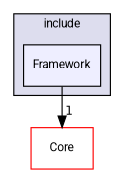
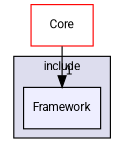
  digraph {
    compound=true
    fontname=Roboto
    node [fontname=Roboto fontsize=10 shape=box]
    n1 [fillcolor="#eeeeff" label=Framework pencolor=black style=filled]
    n2 [color=red label=Core]
    subgraph cluster_1 {
      bgcolor="#ddddee"
      fontsize=10
      label=include
      pencolor=black
      n1
    }
-   n1 -> n2 [headlabel=1 labeldistance=1.5 labelfontname=Helvetica labelfontsize=10 fontname=Roboto]
+   n2 -> n1 [headlabel=1 labeldistance=1.5 labelfontname=Helvetica labelfontsize=10 fontname=Roboto]
  }
